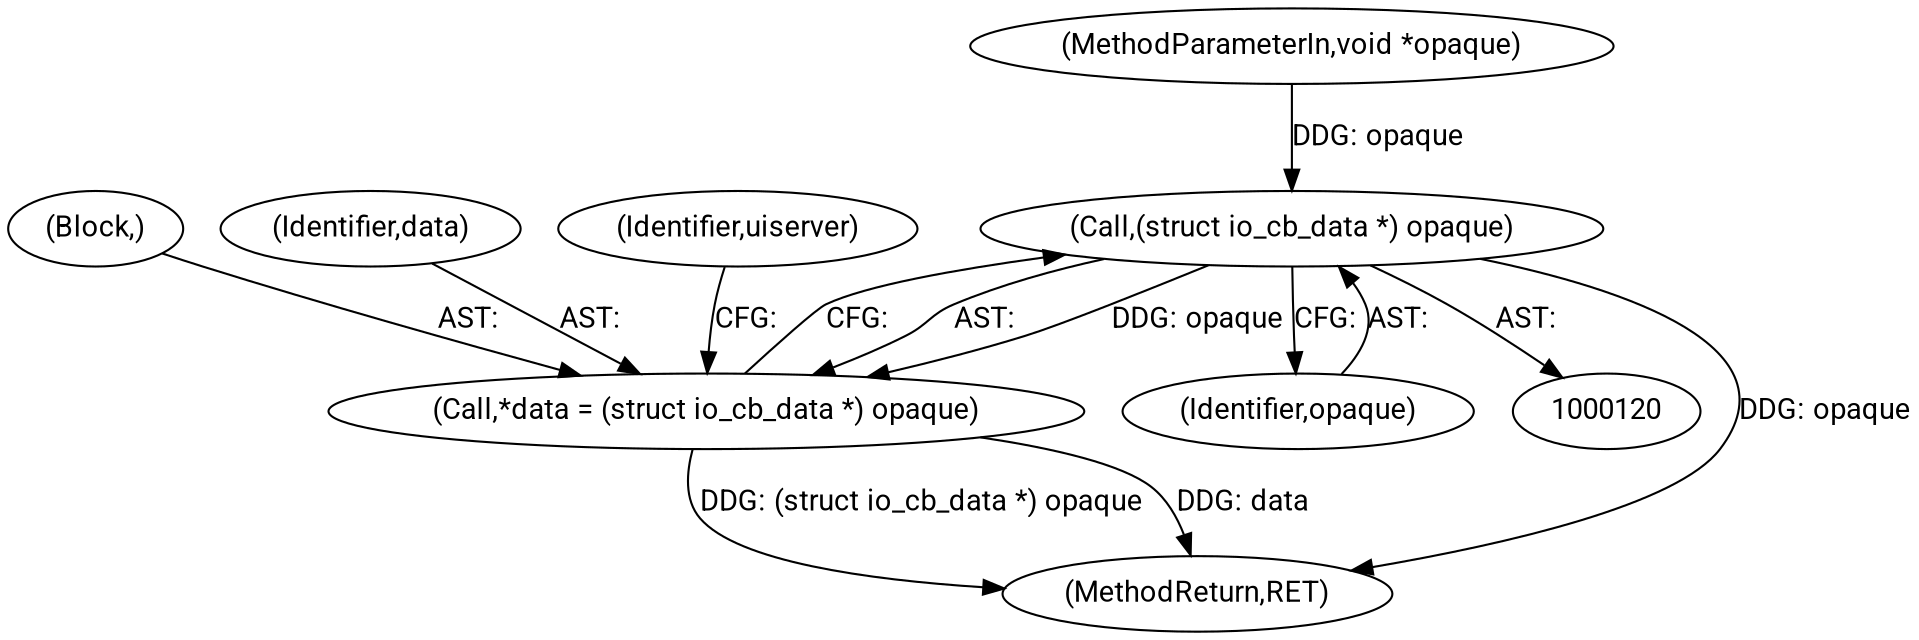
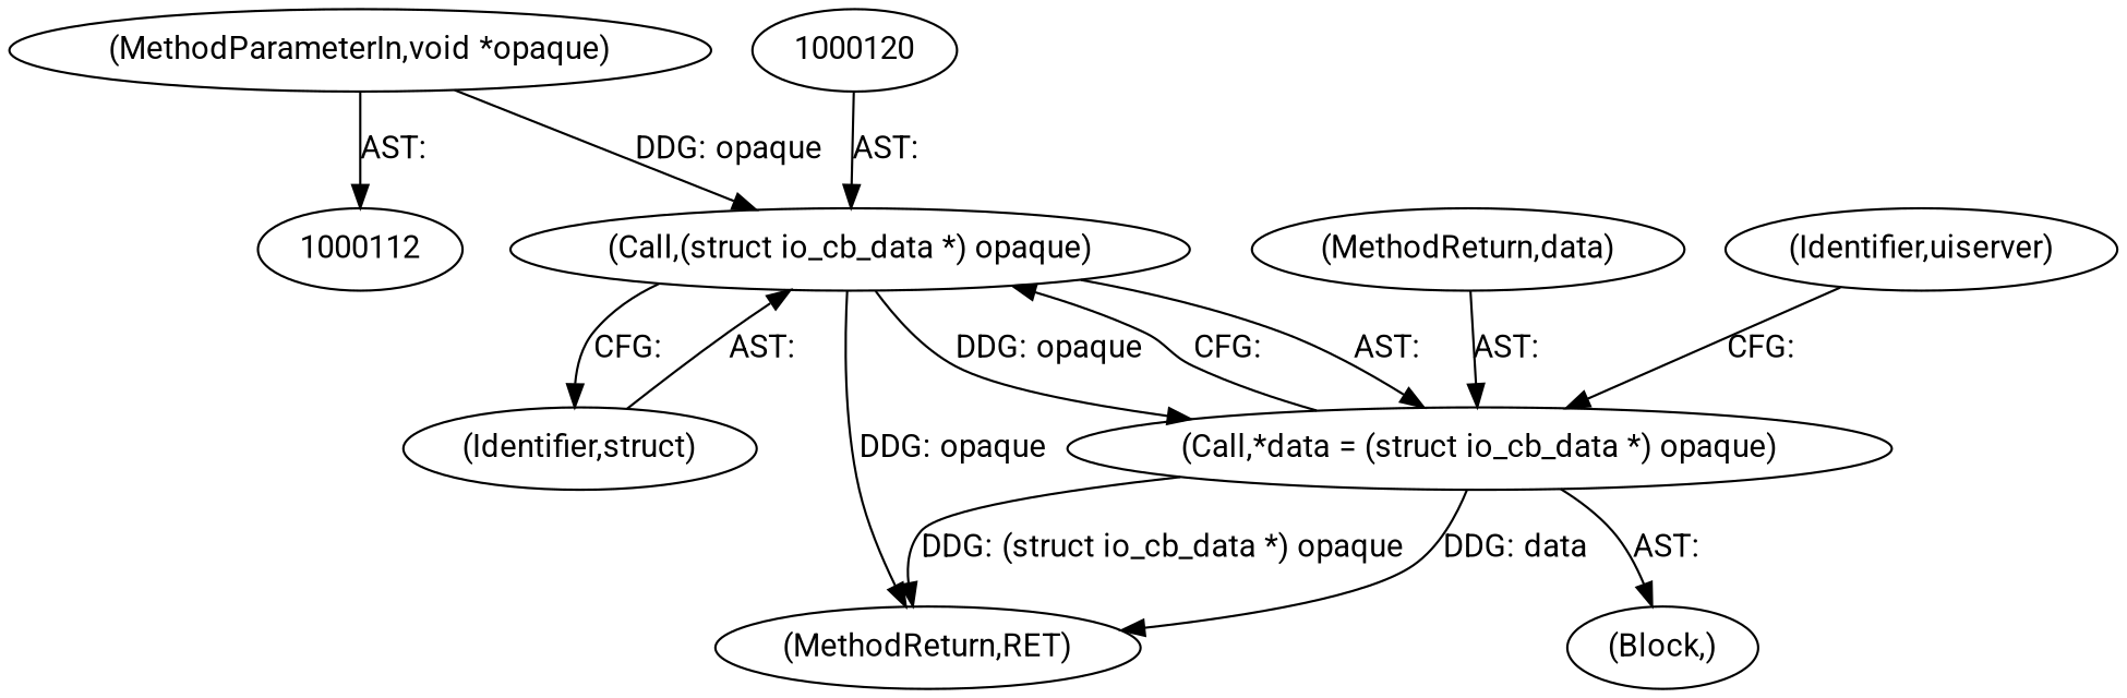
  digraph {
    fontname=Roboto
    node [fontname=Roboto]
    edge [fontname=Roboto]
    n1 [label="(MethodParameterIn,void *opaque)"]
    n2 [label="(Call,(struct io_cb_data *) opaque)"]
+   1000112
    n4 [label="(MethodReturn,RET)"]
    n5 [label="(Call,*data = (struct io_cb_data *) opaque)"]
-   n6 [label="(Identifier,opaque)"]
+   n6 [label="(Identifier,struct)"]
    n7 [label="(Block,)"]
-   n8 [label="(Identifier,data)"]
+   n8 [label="(MethodReturn,data)"]
    n9 [label="(Identifier,uiserver)"]
    1000120
    n1 -> n2 [label="DDG: opaque"]
+   n1 -> 1000112 [label="AST: "]
    n2 -> n4 [label="DDG: opaque"]
    n2 -> n5 [label="AST: "]
    n2 -> n5 [label="DDG: opaque"]
    n2 -> n6 [label="CFG: "]
    n5 -> n2 [label="CFG: "]
    n5 -> n4 [label="DDG: data"]
    n5 -> n4 [label="DDG: (struct io_cb_data *) opaque"]
-   n7 -> n5 [label="AST: "]
+   n5 -> n7 [label="AST: "]
    n6 -> n2 [label="AST: "]
    n8 -> n5 [label="AST: "]
    n9 -> n5 [label="CFG: "]
-   n2 -> 1000120 [label="AST: "]
+   1000120 -> n2 [label="AST: "]
  }
